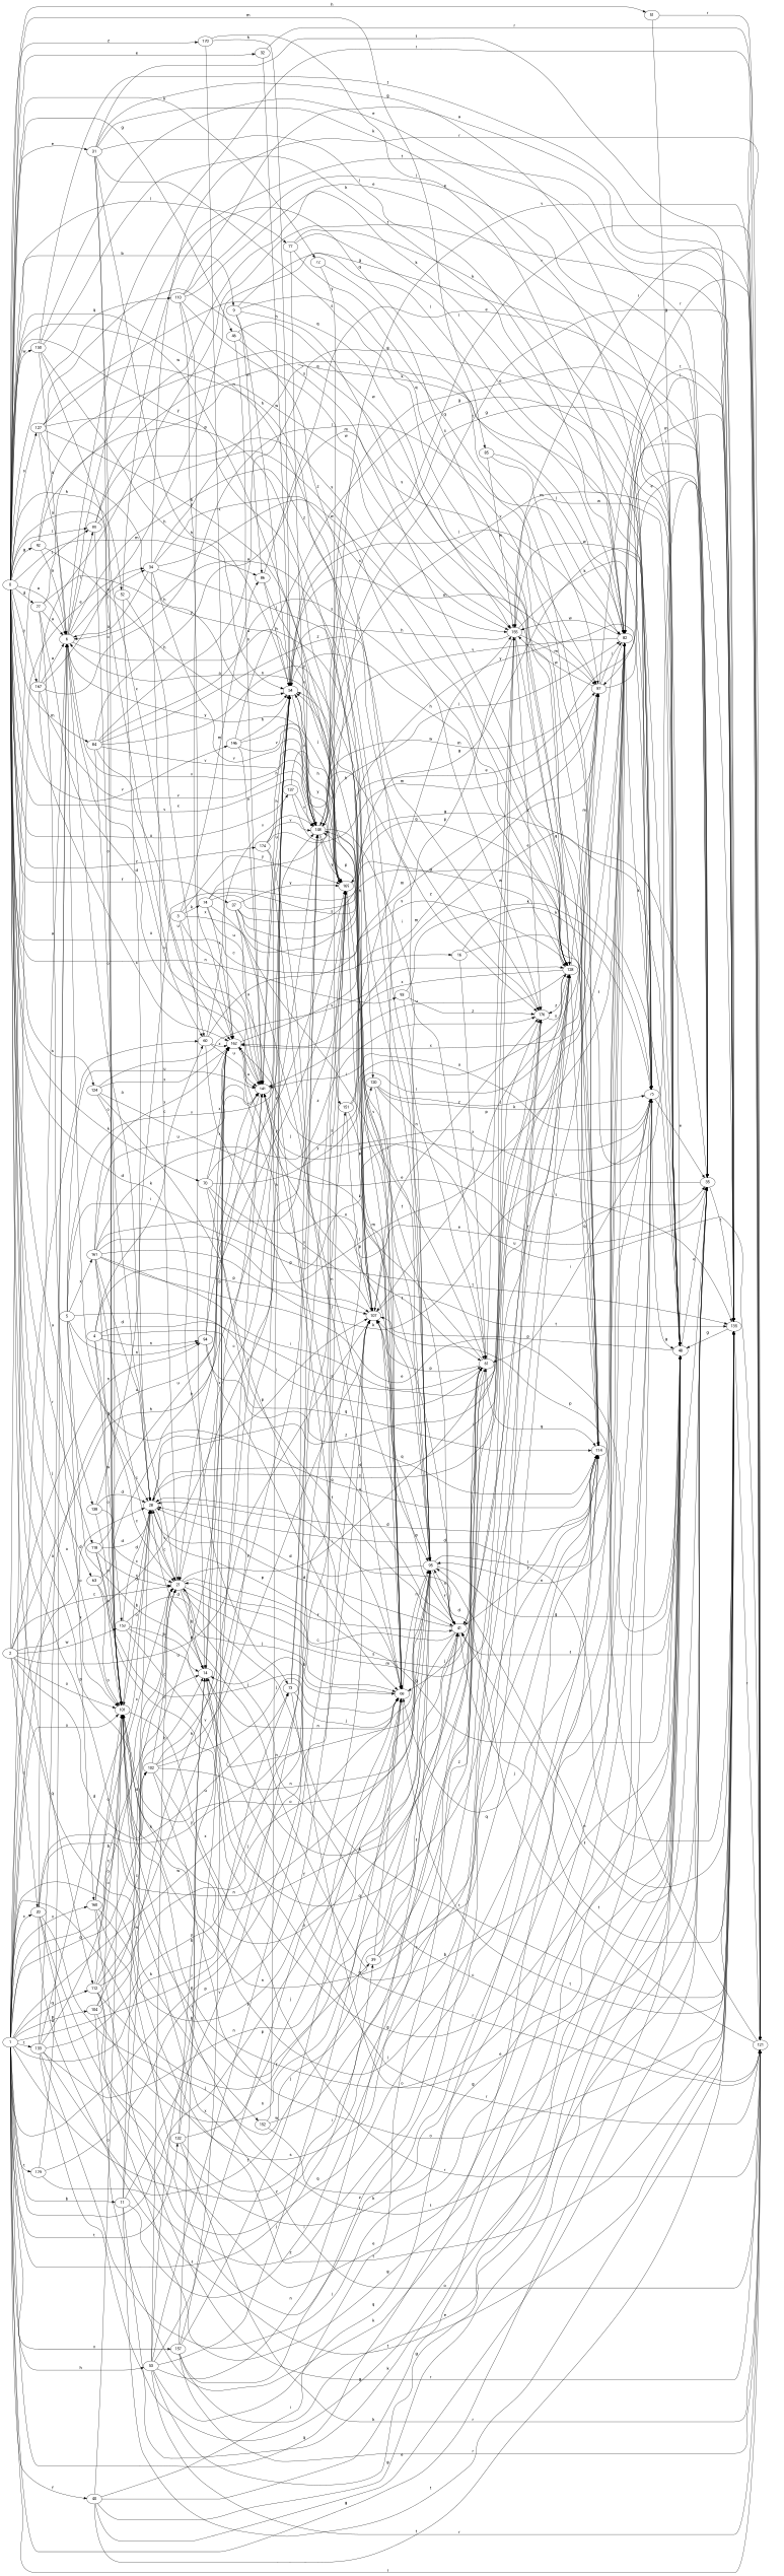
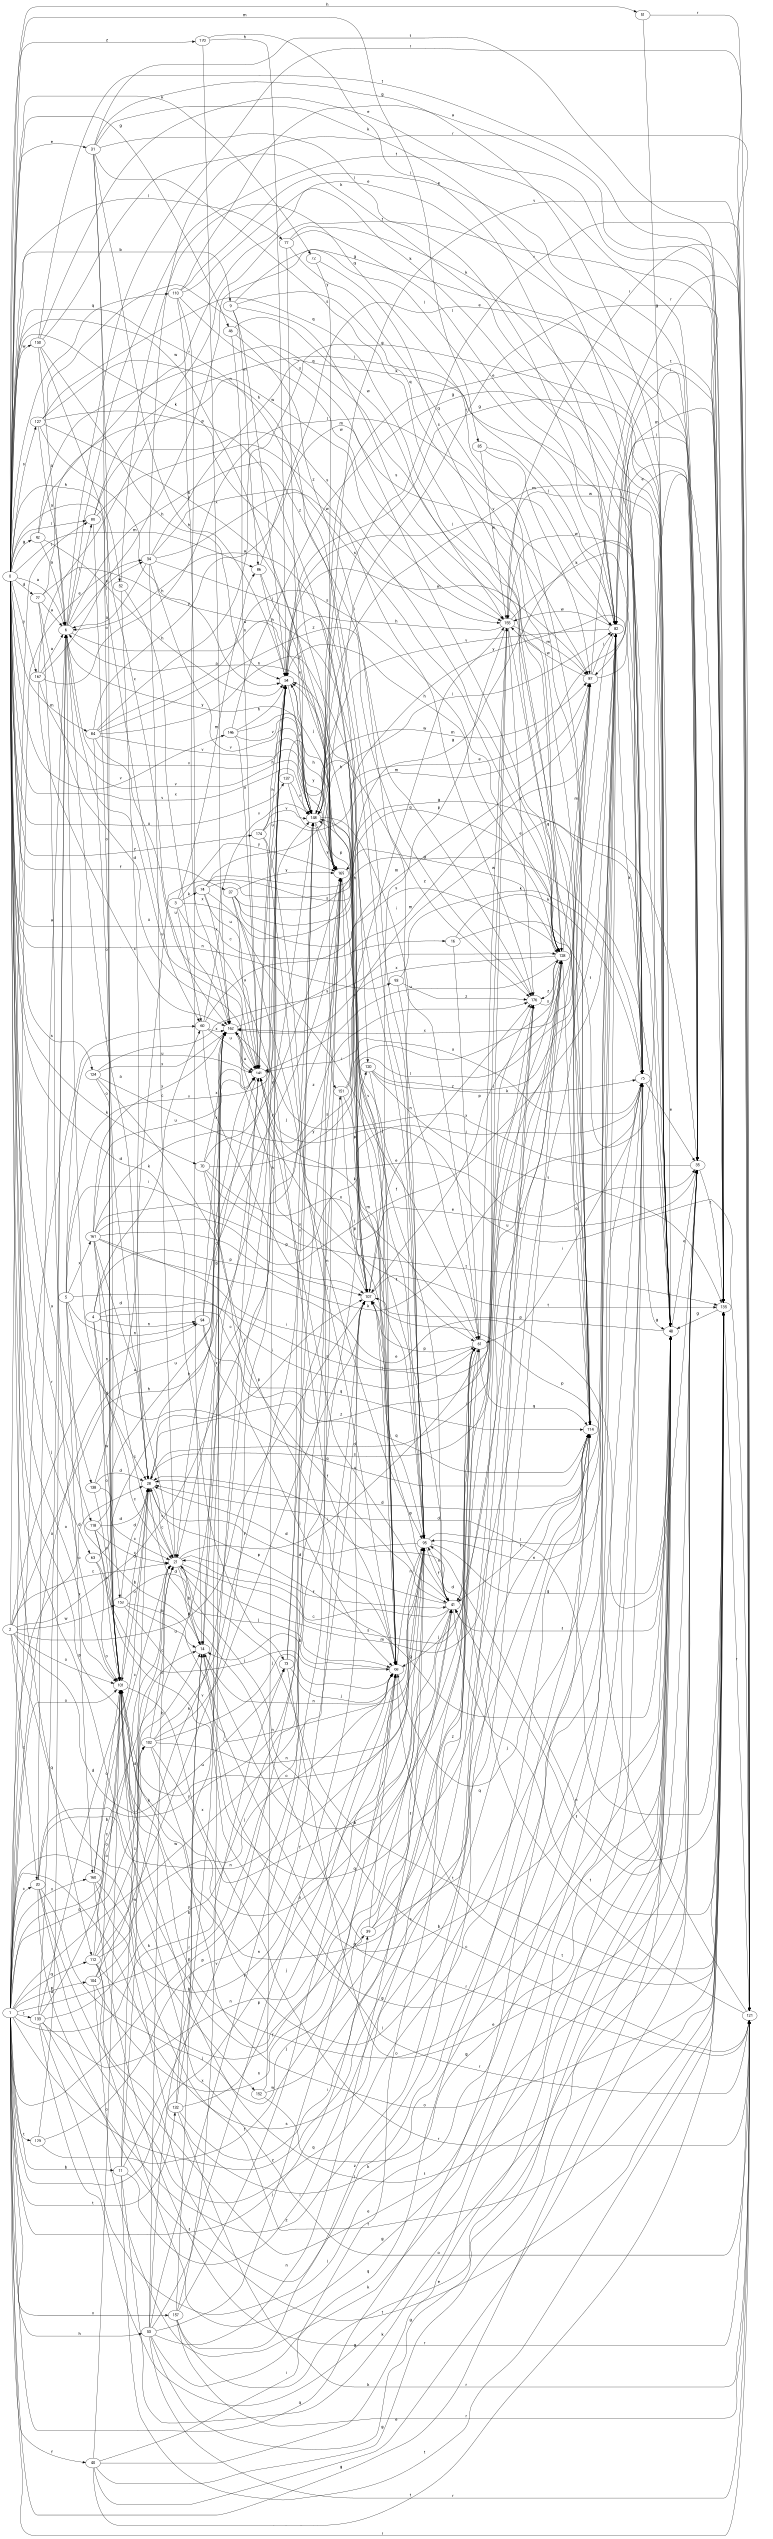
  strict digraph {
    fontname=Roboto
    rankdir=LR
    node [fontname=Roboto]
    edge [fontname=Roboto]
    0
    6
    9
    16
    27
    31
-   32
    37
    39
    42
    46
    51
    52
    60
    63
    70
    72
    73
    77
    80
    84
    85
    86
    93
    101
    102
    110
    112
    118
    120
    124
    127
    137
    138
    146
    148
    150
    151
    167
    169
    170
    174
    28
    34
    121
    135
    141
    176
    95
    114
    128
    54
    n53 [label=82]
    61
    75
    35
    48
    68
    41
    155
    162
    107
    87
    21
    14
    1
    11
    20
    40
    53
    104
    129
    132
    133
    157
    160
    2
    94
    152
    153
    3
    74
    4
    5
    161
    0 -> 6 [label=a]
    0 -> 9 [label=b]
    0 -> 16 [label=c]
    0 -> 27 [label=d]
    0 -> 31 [label=e]
-   0 -> 32 [label=e]
    0 -> 37 [label=f]
    0 -> 39 [label=f]
    0 -> 42 [label=g]
    0 -> 46 [label=g]
    0 -> 51 [label=h]
    0 -> 52 [label=h]
    0 -> 60 [label=i]
    0 -> 63 [label=j]
    0 -> 70 [label=k]
    0 -> 72 [label=k]
    0 -> 73 [label=k]
    0 -> 77 [label=l]
    0 -> 80 [label=l]
    0 -> 84 [label=m]
    0 -> 85 [label=m]
    0 -> 86 [label=m]
    0 -> 93 [label=n]
    0 -> 101 [label=o]
    0 -> 102 [label=p]
    0 -> 110 [label=q]
    0 -> 112 [label=q]
    0 -> 118 [label=r]
    0 -> 120 [label=r]
    0 -> 124 [label=s]
    0 -> 127 [label=s]
    0 -> 137 [label=u]
    0 -> 138 [label=u]
    0 -> 146 [label=v]
    0 -> 148 [label=v]
    0 -> 150 [label=w]
    0 -> 151 [label=w]
    0 -> 167 [label=y]
-   0 -> 169 [label=y]
+   0 -> 169 [label=k]
    0 -> 170 [label=z]
    0 -> 174 [label=z]
    6 -> 80 [label=l]
    6 -> 148 [label=v]
    6 -> 169 [label=y]
    6 -> 28 [label=d]
    6 -> 34 [label=e]
    6 -> 121 [label=r]
    6 -> 135 [label=t]
    6 -> 141 [label=u]
    6 -> 176 [label=z]
    6 -> 95 [label=n]
    9 -> 86 [label=m]
    9 -> 114 [label=q]
    9 -> 128 [label=s]
    9 -> 54 [label=h]
    9 -> n53 [label=l]
    16 -> 135 [label=t]
    16 -> 61 [label=i]
    16 -> 75 [label=k]
    27 -> 6 [label=a]
    27 -> 101 [label=o]
    27 -> 169 [label=y]
    27 -> 141 [label=u]
    27 -> 35 [label=e]
    31 -> 101 [label=o]
    31 -> 28 [label=d]
    31 -> 135 [label=t]
    31 -> 128 [label=s]
    31 -> 54 [label=h]
    31 -> n53 [label=l]
    31 -> 75 [label=k]
    31 -> 48 [label=g]
-   32 -> 121 [label=r]
-   32 -> 54 [label=h]
    37 -> 169 [label=y]
    37 -> 141 [label=u]
    37 -> 95 [label=n]
    37 -> 114 [label=q]
    37 -> 128 [label=s]
    37 -> 48 [label=g]
    39 -> 176 [label=z]
    39 -> 114 [label=q]
    39 -> 68 [label=j]
    39 -> 41 [label=f]
    42 -> 6 [label=a]
    42 -> 114 [label=q]
    42 -> 54 [label=h]
    42 -> 155 [label=w]
    46 -> 141 [label=u]
    46 -> 61 [label=i]
    46 -> 155 [label=w]
    51 -> 121 [label=r]
    51 -> 48 [label=g]
    52 -> 28 [label=d]
    52 -> 114 [label=q]
    52 -> 162 [label=x]
    60 -> 148 [label=v]
    60 -> 141 [label=u]
    60 -> 162 [label=x]
    60 -> 107 [label=p]
    60 -> 87 [label=m]
    63 -> 101 [label=o]
    63 -> 54 [label=h]
    63 -> 68 [label=j]
    70 -> 169 [label=y]
    70 -> 135 [label=t]
    70 -> n53 [label=l]
    70 -> 35 [label=e]
    70 -> 41 [label=f]
    70 -> 162 [label=x]
    72 -> 169 [label=y]
    72 -> 128 [label=s]
    73 -> 148 [label=v]
    73 -> 169 [label=y]
    73 -> 35 [label=e]
    73 -> 68 [label=j]
    77 -> 148 [label=v]
    77 -> 114 [label=q]
    77 -> n53 [label=l]
    77 -> 75 [label=k]
    80 -> 101 [label=o]
    80 -> 176 [label=z]
    80 -> 128 [label=s]
    80 -> n53 [label=l]
    84 -> 101 [label=o]
    84 -> 148 [label=v]
    84 -> 141 [label=u]
    84 -> 176 [label=z]
    84 -> 95 [label=n]
    84 -> 128 [label=s]
    84 -> 48 [label=g]
    84 -> 87 [label=m]
    85 -> n53 [label=l]
    85 -> 155 [label=w]
    85 -> 87 [label=m]
    86 -> 169 [label=y]
    86 -> 54 [label=h]
    86 -> 35 [label=e]
    93 -> 176 [label=z]
    93 -> 95 [label=n]
    93 -> 75 [label=k]
    101 -> 28 [label=d]
    101 -> 121 [label=r]
    101 -> 135 [label=t]
    101 -> 114 [label=q]
    102 -> 169 [label=y]
    102 -> 95 [label=n]
    102 -> n53 [label=l]
    102 -> 68 [label=j]
    102 -> 41 [label=f]
    102 -> 107 [label=p]
    102 -> 21 [label=c]
    110 -> 135 [label=a]
    110 -> 75 [label=k]
    110 -> 35 [label=e]
    110 -> 155 [label=w]
    110 -> 162 [label=x]
    110 -> 14 [label=b]
    112 -> 101 [label=o]
    112 -> 148 [label=v]
    112 -> n53 [label=l]
    112 -> 48 [label=g]
    112 -> 68 [label=j]
    112 -> 41 [label=f]
    112 -> 21 [label=c]
    118 -> 101 [label=o]
    118 -> 28 [label=d]
    118 -> 141 [label=u]
    118 -> 48 [label=g]
    118 -> 21 [label=c]
    120 -> 135 [label=t]
    120 -> n53 [label=l]
    120 -> 75 [label=k]
    120 -> 68 [label=j]
    124 -> 101 [label=o]
    124 -> 128 [label=s]
    124 -> 35 [label=e]
    124 -> 68 [label=j]
    124 -> 162 [label=x]
    127 -> 6 [label=a]
    127 -> 169 [label=y]
    127 -> 95 [label=n]
    127 -> 114 [label=q]
    127 -> 128 [label=s]
    127 -> 54 [label=h]
    127 -> 107 [label=p]
    137 -> 148 [label=v]
    137 -> n53 [label=l]
    137 -> 35 [label=e]
    138 -> 101 [label=o]
    138 -> 28 [label=d]
    138 -> 128 [label=s]
    138 -> 21 [label=c]
    146 -> 148 [label=v]
    146 -> 141 [label=u]
    146 -> 54 [label=h]
    146 -> 48 [label=g]
    146 -> 68 [label=j]
    148 -> 169 [label=y]
    148 -> 121 [label=r]
    148 -> 176 [label=z]
    148 -> 61 [label=i]
    148 -> 107 [label=p]
    148 -> 87 [label=m]
    150 -> 6 [label=a]
    150 -> 135 [label=t]
    150 -> 54 [label=h]
    150 -> 75 [label=k]
    150 -> 35 [label=e]
    150 -> 162 [label=x]
    151 -> 35 [label=e]
    151 -> 41 [label=f]
    151 -> 155 [label=w]
    151 -> 107 [label=p]
    167 -> 6 [label=a]
    167 -> 148 [label=v]
    167 -> 135 [label=t]
    167 -> n53 [label=l]
    167 -> 48 [label=g]
    167 -> 162 [label=x]
    169 -> 54 [label=h]
    169 -> 41 [label=f]
    169 -> 107 [label=p]
    170 -> 54 [label=h]
    170 -> n53 [label=l]
    170 -> 162 [label=x]
    174 -> 148 [label=v]
    174 -> 95 [label=n]
    174 -> 54 [label=h]
    174 -> 35 [label=e]
    174 -> 68 [label=j]
    28 -> 101 [label=o]
    28 -> 176 [label=z]
    28 -> 128 [label=s]
    28 -> 48 [label=g]
    28 -> 107 [label=p]
    28 -> 21 [label=c]
    34 -> 6 [label=a]
    34 -> 148 [label=v]
    34 -> 121 [label=r]
    34 -> 128 [label=s]
    34 -> 75 [label=k]
    34 -> 68 [label=j]
    34 -> 155 [label=w]
    34 -> 21 [label=c]
    121 -> 101 [label=o]
    121 -> 148 [label=v]
    121 -> 28 [label=d]
    121 -> 141 [label=u]
    121 -> 107 [label=p]
    121 -> 21 [label=c]
    135 -> 101 [label=o]
    135 -> 28 [label=d]
    135 -> 121 [label=r]
    135 -> 95 [label=n]
    135 -> n53 [label=l]
    135 -> 48 [label=g]
    135 -> 87 [label=m]
    141 -> 54 [label=h]
    141 -> 21 [label=c]
    176 -> 128 [label=s]
    95 -> 6 [label=a]
    95 -> 148 [label=v]
    95 -> 28 [label=d]
    95 -> 54 [label=h]
    95 -> n53 [label=l]
    95 -> 48 [label=g]
    95 -> 41 [label=f]
    114 -> 41 [label=f]
    128 -> 28 [label=d]
    128 -> 141 [label=u]
    128 -> 176 [label=z]
    128 -> 114 [label=q]
    128 -> 54 [label=h]
    128 -> 162 [label=x]
    128 -> 87 [label=m]
    54 -> 148 [label=v]
    54 -> 169 [label=y]
    54 -> 141 [label=u]
    54 -> n53 [label=l]
    54 -> 48 [label=g]
    54 -> 87 [label=m]
    54 -> 21 [label=c]
    n53 -> 148 [label=v]
    n53 -> 28 [label=d]
    n53 -> 135 [label=t]
    n53 -> 75 [label=k]
    n53 -> 68 [label=j]
    n53 -> 155 [label=w]
    n53 -> 162 [label=x]
    61 -> 101 [label=o]
    61 -> 141 [label=m]
    61 -> 114 [label=q]
    61 -> 68 [label=j]
    61 -> 155 [label=w]
    61 -> 107 [label=p]
    75 -> 169 [label=y]
    75 -> 141 [label=u]
    75 -> 95 [label=n]
    75 -> 61 [label=i]
    75 -> 35 [label=e]
    75 -> 48 [label=g]
    75 -> 155 [label=w]
    35 -> 135 [label=t]
    35 -> n53 [label=l]
    35 -> 41 [label=f]
    35 -> 162 [label=x]
    48 -> 101 [label=o]
    48 -> 148 [label=v]
    48 -> 35 [label=e]
    48 -> 41 [label=f]
    48 -> 155 [label=w]
    48 -> 107 [label=p]
    48 -> 14 [label=b]
    68 -> 148 [label=v]
    68 -> 135 [label=t]
    68 -> 95 [label=n]
    68 -> 54 [label=h]
    68 -> 14 [label=b]
    41 -> 101 [label=o]
    41 -> 28 [label=d]
    41 -> 135 [label=t]
    41 -> 141 [label=u]
    41 -> 95 [label=n]
    41 -> 61 [label=i]
    41 -> 107 [label=p]
    41 -> 21 [label=c]
    155 -> 121 [label=r]
    155 -> 176 [label=z]
    155 -> 114 [label=q]
    155 -> 54 [label=h]
    155 -> 75 [label=k]
    155 -> 107 [label=p]
    155 -> 87 [label=m]
    155 -> 14 [label=b]
    162 -> 141 [label=u]
    162 -> 61 [label=i]
    162 -> 87 [label=m]
    162 -> 14 [label=b]
    107 -> 6 [label=a]
    107 -> 135 [label=t]
    107 -> 176 [label=z]
    107 -> 68 [label=j]
    107 -> 162 [label=x]
    87 -> 121 [label=r]
    87 -> n53 [label=l]
    87 -> 35 [label=e]
    87 -> 41 [label=f]
    87 -> 155 [label=w]
    87 -> 107 [label=p]
    21 -> 6 [label=a]
    21 -> 121 [label=r]
    21 -> 135 [label=t]
    21 -> 128 [label=s]
    21 -> 61 [label=i]
    21 -> 41 [label=f]
    21 -> 87 [label=m]
    21 -> 14 [label=b]
    14 -> 28 [label=d]
    14 -> 121 [label=r]
    14 -> 95 [label=n]
    14 -> 162 [label=x]
    1 -> 39 [label=f]
    1 -> 60 [label=i]
    1 -> 73 [label=k]
    1 -> 101 [label=o]
    1 -> 102 [label=p]
    1 -> 112 [label=q]
    1 -> 120 [label=r]
    1 -> 151 [label=w]
    1 -> 28 [label=d]
    1 -> 34 [label=e]
    1 -> 121 [label=r]
    1 -> 135 [label=t]
    1 -> 141 [label=u]
    1 -> 176 [label=z]
    1 -> 114 [label=q]
    1 -> 128 [label=s]
    1 -> 48 [label=g]
    1 -> 68 [label=j]
    1 -> 107 [label=p]
    1 -> 14 [label=b]
    1 -> 11 [label=b]
    1 -> 20 [label=c]
    1 -> 40 [label=f]
    1 -> 53 [label=h]
    1 -> 104 [label=p]
    1 -> 129 [label=t]
    1 -> 132 [label=t]
    1 -> 133 [label=t]
    1 -> 157 [label=x]
    1 -> 160 [label=x]
    11 -> 148 [label=v]
    11 -> 28 [label=d]
    11 -> 135 [label=t]
    11 -> 61 [label=i]
    11 -> 75 [label=k]
    11 -> 14 [label=b]
    20 -> 6 [label=a]
    20 -> 169 [label=y]
    20 -> 135 [label=t]
    20 -> 95 [label=n]
    20 -> 114 [label=q]
    20 -> 35 [label=e]
    20 -> 155 [label=w]
    40 -> 101 [label=o]
    40 -> 135 [label=t]
    40 -> 61 [label=i]
    40 -> 75 [label=k]
    40 -> 35 [label=e]
    40 -> 48 [label=g]
    53 -> 169 [label=y]
    53 -> 121 [label=r]
    53 -> 141 [label=u]
    53 -> 95 [label=n]
    53 -> 114 [label=q]
    53 -> 48 [label=g]
    53 -> 68 [label=j]
    53 -> 107 [label=p]
    53 -> 21 [label=c]
    104 -> 101 [label=o]
    104 -> 141 [label=u]
    104 -> 95 [label=n]
    104 -> 54 [label=h]
    104 -> 75 [label=k]
    129 -> 6 [label=a]
    129 -> 41 [label=f]
    129 -> 107 [label=p]
    132 -> 121 [label=r]
    132 -> 61 [label=i]
    132 -> 68 [label=j]
    132 -> 162 [label=x]
    132 -> 14 [label=b]
    133 -> 6 [label=a]
    133 -> 169 [label=y]
    133 -> 28 [label=d]
    133 -> 176 [label=z]
    133 -> 95 [label=n]
    133 -> n53 [label=l]
    133 -> 48 [label=g]
    133 -> 21 [label=c]
    157 -> 121 [label=r]
    157 -> 176 [label=z]
    157 -> 35 [label=e]
    157 -> 68 [label=j]
    157 -> 162 [label=x]
    157 -> 14 [label=b]
    160 -> 101 [label=o]
    160 -> 121 [label=r]
    160 -> 95 [label=n]
    160 -> 75 [label=k]
    160 -> 21 [label=c]
    2 -> 73 [label=k]
    2 -> 80 [label=l]
    2 -> 101 [label=o]
    2 -> 148 [label=v]
    2 -> 54 [label=h]
    2 -> 107 [label=p]
    2 -> 21 [label=c]
    2 -> 20 [label=c]
    2 -> 94 [label=n]
    2 -> 152 [label=w]
    2 -> 153 [label=w]
    94 -> 169 [label=y]
    94 -> 114 [label=q]
    94 -> 68 [label=j]
    94 -> 162 [label=x]
    152 -> 128 [label=s]
    152 -> 54 [label=h]
    152 -> 48 [label=g]
    153 -> 28 [label=d]
    153 -> 95 [label=n]
    153 -> 114 [label=q]
    153 -> 68 [label=j]
    153 -> 14 [label=b]
    3 -> 60 [label=i]
    3 -> 86 [label=m]
    3 -> 169 [label=y]
    3 -> 48 [label=g]
    3 -> 68 [label=j]
    3 -> 74 [label=k]
    74 -> 135 [label=t]
    74 -> 141 [label=u]
    74 -> 61 [label=i]
    74 -> 48 [label=g]
    74 -> 162 [label=x]
    74 -> 87 [label=m]
    4 -> 60 [label=i]
    4 -> 114 [label=q]
    4 -> 128 [label=s]
    4 -> 107 [label=p]
    4 -> 21 [label=c]
    4 -> 94 [label=n]
    4 -> 153 [label=w]
    5 -> 148 [label=v]
    5 -> 141 [label=u]
    5 -> 114 [label=q]
    5 -> 61 [label=i]
    5 -> 75 [label=k]
    5 -> 14 [label=b]
    5 -> 160 [label=x]
    5 -> 94 [label=n]
    5 -> 161 [label=x]
    161 -> 101 [label=o]
    161 -> 28 [label=d]
    161 -> 141 [label=u]
    161 -> 176 [label=z]
    161 -> 128 [label=s]
    161 -> n53 [label=l]
    161 -> 61 [label=i]
    161 -> 75 [label=k]
    161 -> 35 [label=e]
    161 -> 162 [label=x]
    161 -> 21 [label=c]
  }
